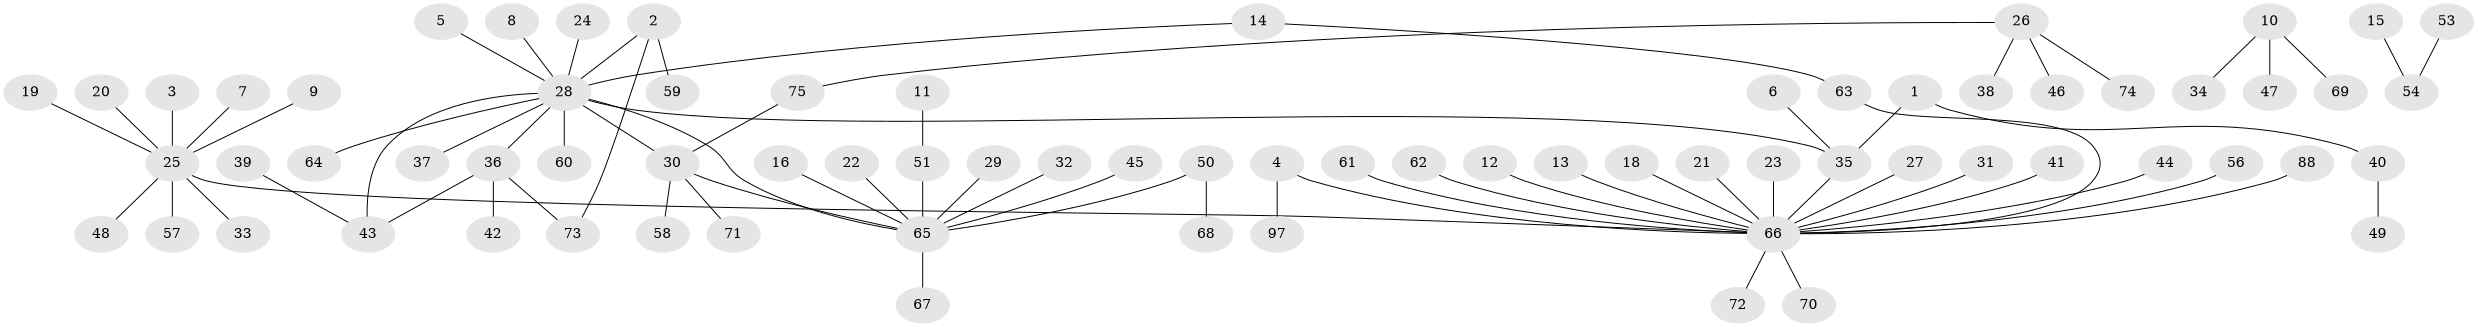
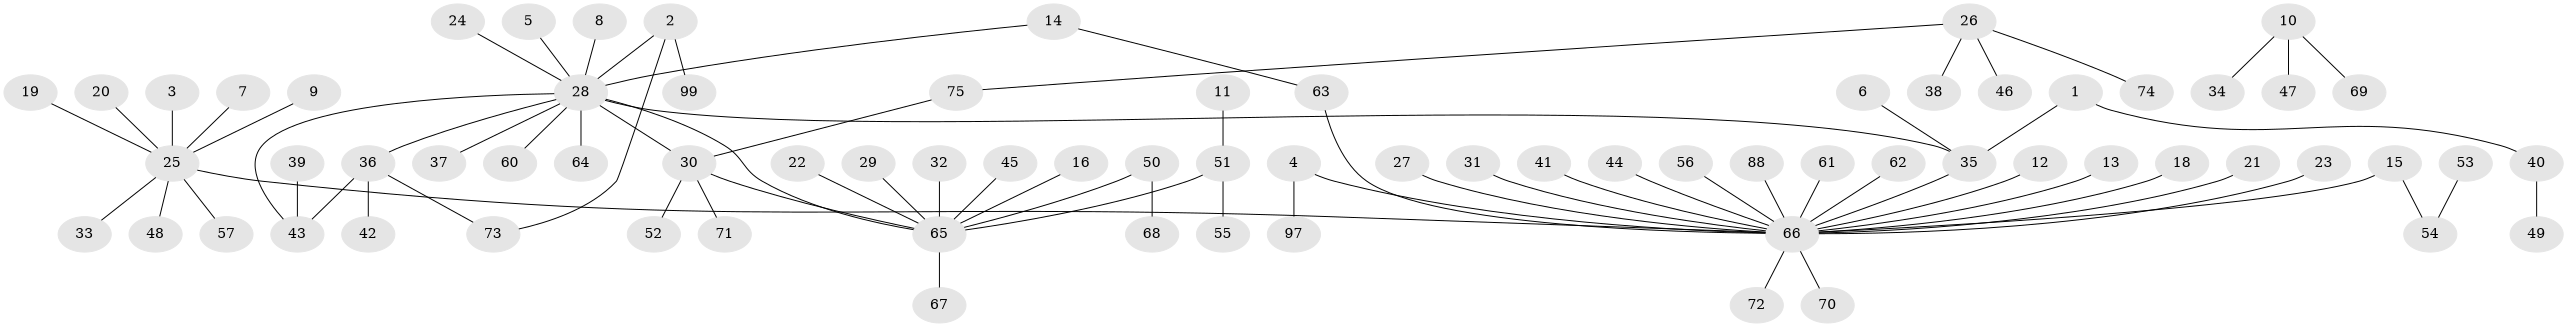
  graph {
    node [color=gray90 style=filled]
    edge [weight=1.0]
    1
    35
    40
    66
    49
    2
    28
-   59
+   59 [label=99]
    73
    65
    30
    36
    37
    43
    60
    64
    3
    25
    33
    48
    57
    n22 [label=97]
    4
    72
    70
    5
    6
    7
    8
    9
    10
    34
    47
    69
    11
    51
+   55
    12
    13
    14
    63
    15
    54
    16
    67
    18
    19
    20
    21
    22
    23
    24
    26
    38
    46
    74
    75
-   52 [label=58]
+   52
    71
    27
    42
    29
    31
    32
    39
    41
    44
    45
    50
    68
    53
    56
    n73 [label=88]
    61
    62
    1 -- 35
    1 -- 40
    35 -- 66
    40 -- 49
    66 -- 72
    66 -- 70
    2 -- 28
    2 -- 59
    2 -- 73
    28 -- 35
    28 -- 65
    28 -- 30
    28 -- 36
    28 -- 37
    28 -- 43
    28 -- 60
    28 -- 64
    65 -- 67
    30 -- 65
    30 -- 52
    30 -- 71
    36 -- 73
    36 -- 43
    36 -- 42
    3 -- 25
    25 -- 66
    25 -- 33
    25 -- 48
    25 -- 57
    4 -- 66
    4 -- n22
    5 -- 28
    6 -- 35
    7 -- 25
    8 -- 28
    9 -- 25
    10 -- 34
    10 -- 47
    10 -- 69
    11 -- 51
    51 -- 65
+   51 -- 55
    12 -- 66
    13 -- 66
    14 -- 28
    14 -- 63
    63 -- 66
+   15 -- 66
    15 -- 54
    16 -- 65
    18 -- 66
    19 -- 25
    20 -- 25
    21 -- 66
    22 -- 65
    23 -- 66
    24 -- 28
    26 -- 38
    26 -- 46
    26 -- 74
    26 -- 75
    75 -- 30
    27 -- 66
    29 -- 65
    31 -- 66
    32 -- 65
    39 -- 43
    41 -- 66
    44 -- 66
    45 -- 65
    50 -- 65
    50 -- 68
    53 -- 54
    56 -- 66
    n73 -- 66
    61 -- 66
    62 -- 66
  }
